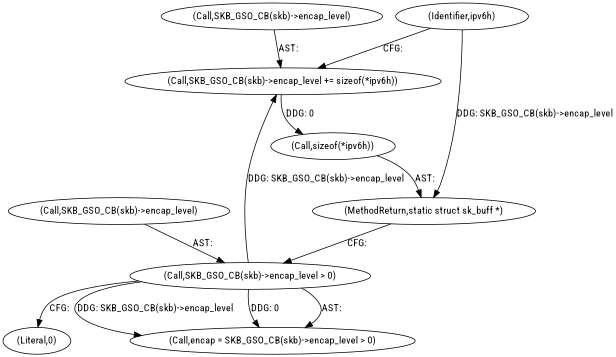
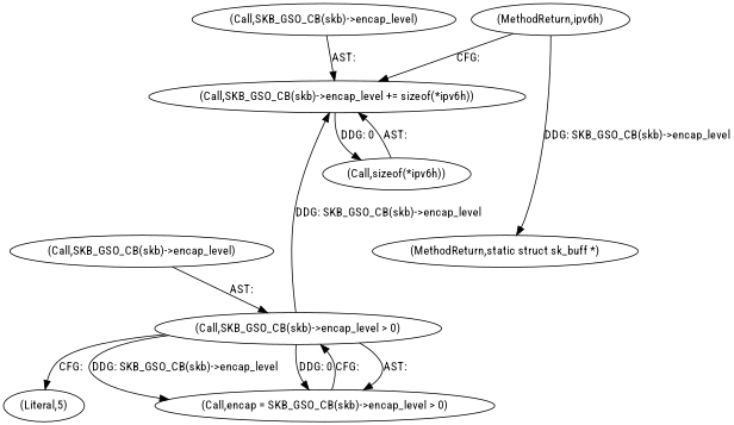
  digraph {
    fontname="Roboto Condensed"
    node [fontname="Roboto Condensed"]
    edge [fontname="Roboto Condensed"]
    n1 [label="(Call,SKB_GSO_CB(skb)->encap_level += sizeof(*ipv6h))"]
    n2 [label="(Call,sizeof(*ipv6h))"]
    n3 [label="(MethodReturn,static struct sk_buff *)"]
    n4 [label="(Call,SKB_GSO_CB(skb)->encap_level > 0)"]
-   n5 [label="(Literal,0)"]
+   n5 [label="(Literal,5)"]
    n6 [label="(Call,encap = SKB_GSO_CB(skb)->encap_level > 0)"]
    n7 [label="(Call,SKB_GSO_CB(skb)->encap_level)"]
-   n8 [label="(Identifier,ipv6h)"]
+   n8 [label="(MethodReturn,ipv6h)"]
    n9 [label="(Call,SKB_GSO_CB(skb)->encap_level)"]
    n1 -> n2 [label="DDG: 0"]
-   n2 -> n3 [label="AST: "]
+   n2 -> n1 [label="AST: "]
    n4 -> n1 [label="DDG: SKB_GSO_CB(skb)->encap_level"]
    n4 -> n5 [label="CFG: "]
    n4 -> n6 [label="AST: "]
    n4 -> n6 [label="DDG: SKB_GSO_CB(skb)->encap_level"]
    n4 -> n6 [label="DDG: 0"]
-   n3 -> n4 [label="CFG: "]
+   n6 -> n4 [label="CFG: "]
    n7 -> n1 [label="AST: "]
    n8 -> n1 [label="CFG: "]
    n8 -> n3 [label="DDG: SKB_GSO_CB(skb)->encap_level"]
    n9 -> n4 [label="AST: "]
  }
